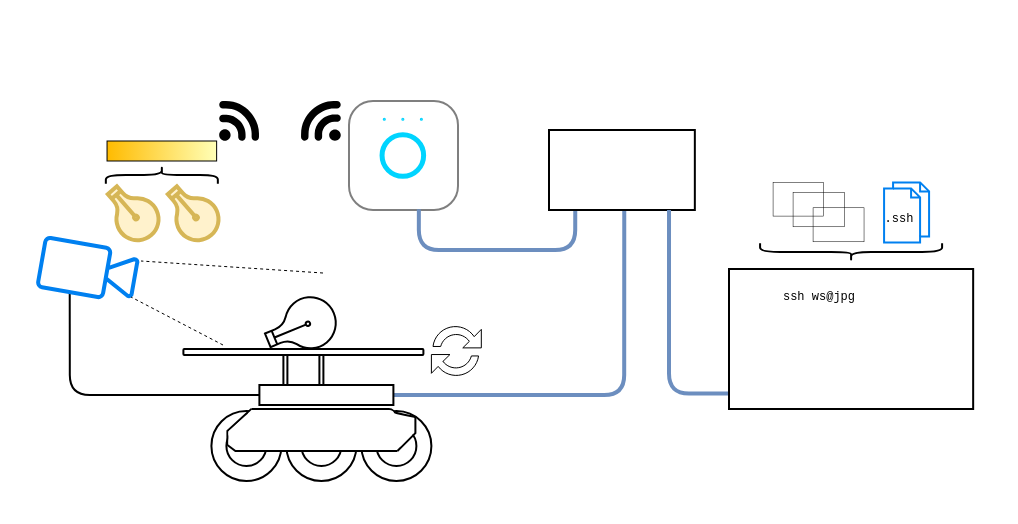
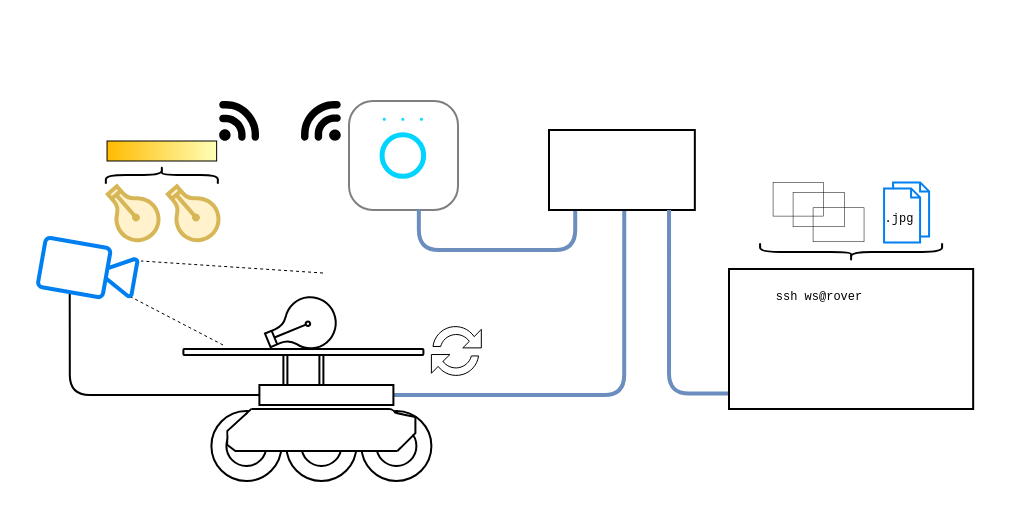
  <mxCell id="0" />
  <mxCell id="1" parent="0" />
  <mxCell id="2" style="edgeStyle=orthogonalEdgeStyle;rounded=1;orthogonalLoop=1;jettySize=auto;html=1;exitX=0;exitY=0.5;exitDx=0;exitDy=0;entryX=0.347;entryY=0.991;entryDx=0;entryDy=0;entryPerimeter=0;endArrow=none;startFill=0;elbow=vertical;" parent="1" source="34" target="11" edge="1"><mxGeometry relative="1" as="geometry" /></mxCell>
  <mxCell id="3" style="edgeStyle=orthogonalEdgeStyle;rounded=1;orthogonalLoop=1;jettySize=auto;html=1;exitX=1;exitY=0.5;exitDx=0;exitDy=0;curved=0;strokeWidth=2;fillColor=#dae8fc;strokeColor=#6c8ebf;endArrow=none;startFill=0;entryX=0.516;entryY=0.947;entryDx=0;entryDy=0;entryPerimeter=0;" parent="1" source="34" target="15" edge="1"><mxGeometry relative="1" as="geometry"><mxPoint x="280" y="154" as="targetPoint" /></mxGeometry></mxCell>
  <mxCell id="4" value="" style="points=[[0.005,0.09,0],[0.08,0,0],[0.76,0.25,0],[1,0.92,0],[0.91,0.995,0],[0.57,0.995,0],[0.045,0.955,0],[0.005,0.43,0]];verticalLabelPosition=bottom;sketch=0;html=1;verticalAlign=top;aspect=fixed;align=center;pointerEvents=1;shape=mxgraph.cisco19.3g_4g_indicator;rotation=-90;strokeWidth=100;fillColor=#000000;strokeColor=default;fontColor=#333333;gradientColor=none;fillStyle=auto;" parent="1" vertex="1"><mxGeometry x="150" y="20" width="20" height="20" as="geometry" /></mxCell>
  <mxCell id="5" value="" style="group" parent="1" vertex="1" connectable="0"><mxGeometry x="174" y="20" width="54.5" height="54.5" as="geometry" /></mxCell>
  <mxCell id="6" value="" style="rounded=1;whiteSpace=wrap;html=1;perimeterSpacing=0;opacity=50;glass=0;arcSize=22;" parent="5" vertex="1"><mxGeometry width="54.5" height="54.5" as="geometry" /></mxCell>
  <mxCell id="7" value="" style="ellipse;whiteSpace=wrap;html=1;aspect=fixed;strokeWidth=2.5;shadow=0;strokeColor=#00D4FF;" parent="5" vertex="1"><mxGeometry x="16.521" y="16.856" width="20.789" height="20.789" as="geometry" /></mxCell>
  <mxCell id="8" value="" style="ellipse;whiteSpace=wrap;html=1;aspect=fixed;strokeWidth=1;shadow=0;strokeColor=#00D4FF;fillColor=#02CCFF;perimeterSpacing=0;" parent="5" vertex="1"><mxGeometry x="17.364" y="8.849" width="0.562" height="0.562" as="geometry" /></mxCell>
  <mxCell id="9" value="" style="ellipse;whiteSpace=wrap;html=1;aspect=fixed;strokeWidth=1;shadow=0;strokeColor=#00D4FF;fillColor=#02CCFF;perimeterSpacing=0;" parent="5" vertex="1"><mxGeometry x="26.635" y="8.849" width="0.562" height="0.562" as="geometry" /></mxCell>
  <mxCell id="10" value="" style="ellipse;whiteSpace=wrap;html=1;aspect=fixed;strokeWidth=1;shadow=0;strokeColor=#00D4FF;fillColor=#02CCFF;perimeterSpacing=0;" parent="5" vertex="1"><mxGeometry x="35.905" y="8.849" width="0.562" height="0.562" as="geometry" /></mxCell>
  <mxCell id="11" value="" style="html=1;verticalLabelPosition=bottom;align=center;labelBackgroundColor=#ffffff;verticalAlign=top;strokeWidth=2;strokeColor=#0080F0;shadow=0;dashed=0;shape=mxgraph.ios7.icons.video_conversation;rotation=10;" parent="1" vertex="1"><mxGeometry x="20" y="92" width="47.2" height="25" as="geometry" /></mxCell>
  <mxCell id="12" value="" style="html=1;verticalLabelPosition=bottom;align=center;labelBackgroundColor=#ffffff;verticalAlign=top;strokeWidth=2;strokeColor=#d6b656;shadow=0;dashed=0;shape=mxgraph.ios7.icons.lightbulb;fillColor=#fff2cc;rotation=139;" parent="1" vertex="1"><mxGeometry x="84" y="61" width="22.8" height="29.7" as="geometry" /></mxCell>
  <mxCell id="13" value="" style="points=[[0.005,0.09,0],[0.08,0,0],[0.76,0.25,0],[1,0.92,0],[0.91,0.995,0],[0.57,0.995,0],[0.045,0.955,0],[0.005,0.43,0]];verticalLabelPosition=bottom;sketch=0;html=1;verticalAlign=top;aspect=fixed;align=center;pointerEvents=1;shape=mxgraph.cisco19.3g_4g_indicator;rotation=0;strokeWidth=100;fillColor=#000000;strokeColor=default;fontColor=#333333;gradientColor=none;fillStyle=auto;" parent="1" vertex="1"><mxGeometry x="109" y="20" width="20" height="20" as="geometry" /></mxCell>
  <mxCell id="14" style="rounded=1;orthogonalLoop=1;jettySize=auto;html=1;exitX=0.641;exitY=0.994;exitDx=0;exitDy=0;entryX=0.18;entryY=0.98;entryDx=0;entryDy=0;entryPerimeter=0;edgeStyle=orthogonalEdgeStyle;curved=0;endArrow=none;endFill=0;startFill=0;fillColor=#dae8fc;strokeColor=#6c8ebf;strokeWidth=2;exitPerimeter=0;" parent="1" source="6" target="15" edge="1"><mxGeometry relative="1" as="geometry" /></mxCell>
  <mxCell id="15" value="" style="fillColorStyles=neutralFill;neutralFill=#9DA6A8;shape=mxgraph.networks2.icon;aspect=fixed;network2IconShadow=1;network2bgFillColor=none;network2Icon=mxgraph.networks2.router;network2IconXOffset=0.0;network2IconYOffset=-0.114;network2IconW=1;network2IconH=0.548;connectable=1;" parent="1" vertex="1"><mxGeometry x="274" y="34.5" width="72.92" height="40" as="geometry" /></mxCell>
  <mxCell id="16" style="edgeStyle=orthogonalEdgeStyle;rounded=1;orthogonalLoop=1;jettySize=auto;html=1;exitX=0.001;exitY=0.871;exitDx=0;exitDy=0;entryX=0.823;entryY=1;entryDx=0;entryDy=0;entryPerimeter=0;curved=0;endArrow=none;startFill=0;fillColor=#dae8fc;strokeColor=#6c8ebf;strokeWidth=2;exitPerimeter=0;" parent="1" source="19" target="15" edge="1"><mxGeometry relative="1" as="geometry" /></mxCell>
  <mxCell id="17" value="" style="group;" parent="1" vertex="1" connectable="0"><mxGeometry x="364" y="104" width="122.08" height="70" as="geometry" /></mxCell>
  <mxCell id="18" value="" style="shape=mxgraph.networks2.icon;aspect=fixed;network2IconShadow=1;network2bgFillColor=none;network2Icon=mxgraph.networks2.laptop;network2IconW=1;network2IconH=0.573;" parent="17" vertex="1"><mxGeometry width="122.08" height="70" as="geometry" /></mxCell>
  <mxCell id="19" value="" style="rounded=0;whiteSpace=wrap;html=1;opacity=0;strokeColor=none;" parent="17" vertex="1"><mxGeometry y="10" width="120" height="60" as="geometry" /></mxCell>
  <mxCell id="20" value="" style="group" parent="1" vertex="1" connectable="0"><mxGeometry x="91.2" y="144" width="124" height="66" as="geometry" /></mxCell>
  <mxCell id="21" value="" style="ellipse;whiteSpace=wrap;html=1;aspect=fixed;fillColor=none;" parent="20" vertex="1"><mxGeometry x="59" y="38.5" width="20" height="20" as="geometry" /></mxCell>
  <mxCell id="22" value="" style="ellipse;whiteSpace=wrap;html=1;aspect=fixed;fillColor=none;" parent="20" vertex="1"><mxGeometry x="21.5" y="38.5" width="20" height="20" as="geometry" /></mxCell>
  <mxCell id="23" value="" style="ellipse;whiteSpace=wrap;html=1;aspect=fixed;fillColor=none;" parent="20" vertex="1"><mxGeometry x="96.5" y="38.5" width="20" height="20" as="geometry" /></mxCell>
  <mxCell id="24" value="" style="ellipse;whiteSpace=wrap;html=1;aspect=fixed;fillColor=none;" parent="20" vertex="1"><mxGeometry x="14" y="31" width="35" height="35" as="geometry" /></mxCell>
  <mxCell id="25" value="" style="endArrow=none;html=1;rounded=0;anchorPointDirection=0;" parent="20" edge="1"><mxGeometry width="527.36" height="365" relative="1" as="geometry"><mxPoint x="34" y="30" as="sourcePoint" /><mxPoint x="22" y="48" as="targetPoint" /><Array as="points"><mxPoint x="22" y="41" /></Array></mxGeometry></mxCell>
  <mxCell id="26" value="" style="endArrow=none;html=1;rounded=0;anchorPointDirection=0;curved=0;" parent="20" edge="1"><mxGeometry width="50" height="50" relative="1" as="geometry"><mxPoint x="107" y="51" as="sourcePoint" /><mxPoint x="22" y="48" as="targetPoint" /><Array as="points"><mxPoint x="26" y="51" /></Array></mxGeometry></mxCell>
  <mxCell id="27" value="" style="endArrow=none;html=1;rounded=0;anchorPointDirection=0;curved=0;" parent="20" edge="1"><mxGeometry width="50" height="50" relative="1" as="geometry"><mxPoint x="116" y="34" as="sourcePoint" /><mxPoint x="107" y="51" as="targetPoint" /><Array as="points"><mxPoint x="116" y="42" /></Array></mxGeometry></mxCell>
  <mxCell id="28" value="" style="endArrow=none;html=1;rounded=1;anchorPointDirection=0;curved=0;" parent="20" edge="1"><mxGeometry width="50" height="50" relative="1" as="geometry"><mxPoint x="34" y="30" as="sourcePoint" /><mxPoint x="116" y="34" as="targetPoint" /><Array as="points"><mxPoint x="99" y="30" /><mxPoint x="104" y="30" /><mxPoint x="106" y="32" /></Array></mxGeometry></mxCell>
  <mxCell id="29" value="" style="ellipse;whiteSpace=wrap;html=1;aspect=fixed;fillColor=none;" parent="20" vertex="1"><mxGeometry x="51.5" y="31" width="35" height="35" as="geometry" /></mxCell>
  <mxCell id="30" value="" style="ellipse;whiteSpace=wrap;html=1;aspect=fixed;fillColor=none;" parent="20" vertex="1"><mxGeometry x="89" y="31" width="35" height="35" as="geometry" /></mxCell>
  <mxCell id="31" value="" style="rounded=0;whiteSpace=wrap;html=1;strokeColor=none;" parent="20" vertex="1"><mxGeometry x="34" y="30.5" width="69" height="20" as="geometry" /></mxCell>
  <mxCell id="32" value="" style="rounded=0;whiteSpace=wrap;html=1;strokeColor=none;rotation=45;" parent="20" vertex="1"><mxGeometry x="33" y="30.5" width="1" height="2.5" as="geometry" /></mxCell>
  <mxCell id="33" value="" style="ellipse;whiteSpace=wrap;html=1;allowArrows=0;connectable=0;strokeColor=#FFFFFF;" parent="20" vertex="1"><mxGeometry x="100.3" y="31" width="4.5" height="2.5" as="geometry" /></mxCell>
  <mxCell id="34" value="" style="rounded=0;whiteSpace=wrap;html=1;" parent="20" vertex="1"><mxGeometry x="38" y="18" width="67" height="10" as="geometry" /></mxCell>
  <mxCell id="35" value="" style="shape=process;whiteSpace=wrap;html=1;backgroundOutline=1;" parent="20" vertex="1"><mxGeometry x="50" y="3" width="20" height="15" as="geometry" /></mxCell>
  <mxCell id="36" value="" style="rounded=1;whiteSpace=wrap;html=1;" parent="20" vertex="1"><mxGeometry width="120" height="3" as="geometry" /></mxCell>
  <mxCell id="37" value="" style="rounded=0;whiteSpace=wrap;html=1;strokeColor=none;rotation=45;" parent="20" vertex="1"><mxGeometry x="100.8" y="36" width="13" height="9.57" as="geometry" /></mxCell>
  <mxCell id="38" value="" style="rounded=0;whiteSpace=wrap;html=1;strokeColor=none;rotation=48.2;" parent="20" vertex="1"><mxGeometry x="25.65" y="34.28" width="7.54" height="11.59" as="geometry" /></mxCell>
  <mxCell id="39" value="" style="rounded=0;whiteSpace=wrap;html=1;strokeColor=none;rotation=0;" parent="20" vertex="1"><mxGeometry x="22.5" y="41.3" width="6" height="6.5" as="geometry" /></mxCell>
  <mxCell id="40" value="" style="endArrow=none;html=1;rounded=0;dashed=1;strokeWidth=0.5;" parent="1" edge="1"><mxGeometry width="50" height="50" relative="1" as="geometry"><mxPoint x="111" y="142" as="sourcePoint" /><mxPoint x="65" y="118" as="targetPoint" /></mxGeometry></mxCell>
  <mxCell id="41" value="" style="endArrow=none;html=1;rounded=0;dashed=1;strokeWidth=0.5;" parent="1" edge="1"><mxGeometry width="50" height="50" relative="1" as="geometry"><mxPoint x="161" y="106" as="sourcePoint" /><mxPoint x="70" y="100" as="targetPoint" /></mxGeometry></mxCell>
  <mxCell id="42" value="" style="html=1;verticalLabelPosition=bottom;align=center;labelBackgroundColor=#ffffff;verticalAlign=top;strokeWidth=1;shadow=0;dashed=0;shape=mxgraph.ios7.icons.lightbulb;rotation=67.6;" parent="1" vertex="1"><mxGeometry x="136" y="115" width="27.8" height="35.7" as="geometry" /></mxCell>
  <mxCell id="43" value="" style="html=1;verticalLabelPosition=bottom;align=center;labelBackgroundColor=#ffffff;verticalAlign=top;strokeWidth=2;strokeColor=#d6b656;shadow=0;dashed=0;shape=mxgraph.ios7.icons.lightbulb;fillColor=#fff2cc;rotation=139;" parent="1" vertex="1"><mxGeometry x="53.996" y="60.997" width="22.8" height="29.7" as="geometry" /></mxCell>
  <mxCell id="44" value="" style="sketch=0;pointerEvents=1;shadow=0;dashed=0;html=1;labelPosition=center;verticalLabelPosition=bottom;verticalAlign=top;align=center;shape=mxgraph.mscae.intune.update;strokeWidth=0.5;" parent="1" vertex="1"><mxGeometry x="215.2" y="132" width="24.96" height="26" as="geometry" /></mxCell>
  <mxCell id="45" value="" style="rounded=0;whiteSpace=wrap;html=1;gradientColor=#FFFFB7;gradientDirection=east;fillColor=#FFBB00;strokeWidth=0.5;perimeterSpacing=1;strokeColor=default;" parent="1" vertex="1"><mxGeometry x="53.02" y="40" width="54.8" height="10" as="geometry" /></mxCell>
  <mxCell id="46" value="" style="shape=curlyBracket;whiteSpace=wrap;html=1;rounded=1;flipH=1;labelPosition=right;verticalLabelPosition=middle;align=left;verticalAlign=middle;rotation=-90;size=0.5;" parent="1" vertex="1"><mxGeometry x="76" y="29" width="8.85" height="56" as="geometry" /></mxCell>
- <mxCell id="47" value="&lt;font style=&quot;font-size: 6px;&quot; face=&quot;Courier New&quot;&gt;ssh ws@jpg&lt;/font&gt;" style="text;html=1;align=center;verticalAlign=middle;whiteSpace=wrap;rounded=0;fontSize=9;" parent="1" vertex="1"><mxGeometry x="381" y="109" width="57" height="16" as="geometry" /></mxCell>
+ <mxCell id="47" value="&lt;font style=&quot;font-size: 6px;&quot; face=&quot;Courier New&quot;&gt;ssh ws@rover&lt;/font&gt;" style="text;html=1;align=center;verticalAlign=middle;whiteSpace=wrap;rounded=0;fontSize=9;" parent="1" vertex="1"><mxGeometry x="381" y="109" width="57" height="16" as="geometry" /></mxCell>
  <mxCell id="48" value="" style="shape=image;imageAspect=0;aspect=fixed;verticalLabelPosition=bottom;verticalAlign=top;image=https://raw.githubusercontent.com/AlbertFKHansen/ProjectWork/refs/heads/main/Data/Dataset/rot/light_bulb/0.png?token=GHSAT0AAAAAAC7E7NUFLIZSEPPZMYBTJFCY2BXBJVQ;imageBorder=default;strokeWidth=0.25;" parent="1" vertex="1"><mxGeometry x="386.04" y="60.7" width="25.25" height="16.85" as="geometry" /></mxCell>
  <mxCell id="49" value="" style="shape=image;imageAspect=0;aspect=fixed;verticalLabelPosition=bottom;verticalAlign=top;image=https://raw.githubusercontent.com/AlbertFKHansen/ProjectWork/refs/heads/main/Data/Dataset/rot/light_bulb/30.png?token=GHSAT0AAAAAAC7E7NUFL4VPSYTI2ALYWLHC2BXBJXQ;imageBackground=none;imageBorder=default;strokeWidth=0.25;" parent="1" vertex="1"><mxGeometry x="396.04" y="65.78" width="25.62" height="17.1" as="geometry" /></mxCell>
  <mxCell id="50" value="" style="shape=image;imageAspect=0;aspect=fixed;verticalLabelPosition=bottom;verticalAlign=top;image=https://raw.githubusercontent.com/AlbertFKHansen/ProjectWork/refs/heads/main/Data/Dataset/rot/light_bulb/60.png?token=GHSAT0AAAAAAC7E7NUF2NVPFC3TZXFJGK322BXBJYQ;imageBackground=none;imageBorder=default;strokeWidth=0.25;" parent="1" vertex="1"><mxGeometry x="406.04" y="73.38" width="25.48" height="17" as="geometry" /></mxCell>
  <mxCell id="51" value="" style="html=1;verticalLabelPosition=bottom;align=center;labelBackgroundColor=#ffffff;verticalAlign=top;strokeWidth=1;strokeColor=#0080F0;shadow=0;dashed=0;shape=mxgraph.ios7.icons.documents;" parent="1" vertex="1"><mxGeometry x="441.54" y="60.7" width="22.5" height="30" as="geometry" /></mxCell>
- <mxCell id="52" value="&lt;font style=&quot;font-size: 6px;&quot; face=&quot;Courier New&quot;&gt;.ssh&lt;/font&gt;" style="text;html=1;align=center;verticalAlign=middle;whiteSpace=wrap;rounded=0;fontSize=9;" parent="1" vertex="1"><mxGeometry x="441.99" y="66.7" width="15" height="22" as="geometry" /></mxCell>
+ <mxCell id="52" value="&lt;font style=&quot;font-size: 6px;&quot; face=&quot;Courier New&quot;&gt;.jpg&lt;/font&gt;" style="text;html=1;align=center;verticalAlign=middle;whiteSpace=wrap;rounded=0;fontSize=9;" parent="1" vertex="1"><mxGeometry x="441.99" y="66.7" width="15" height="22" as="geometry" /></mxCell>
  <mxCell id="53" value="" style="shape=curlyBracket;whiteSpace=wrap;html=1;rounded=1;flipH=1;labelPosition=right;verticalLabelPosition=middle;align=left;verticalAlign=middle;rotation=90;size=0.5;" parent="1" vertex="1"><mxGeometry x="420.62" y="50" width="8.85" height="91.01" as="geometry" /></mxCell>
